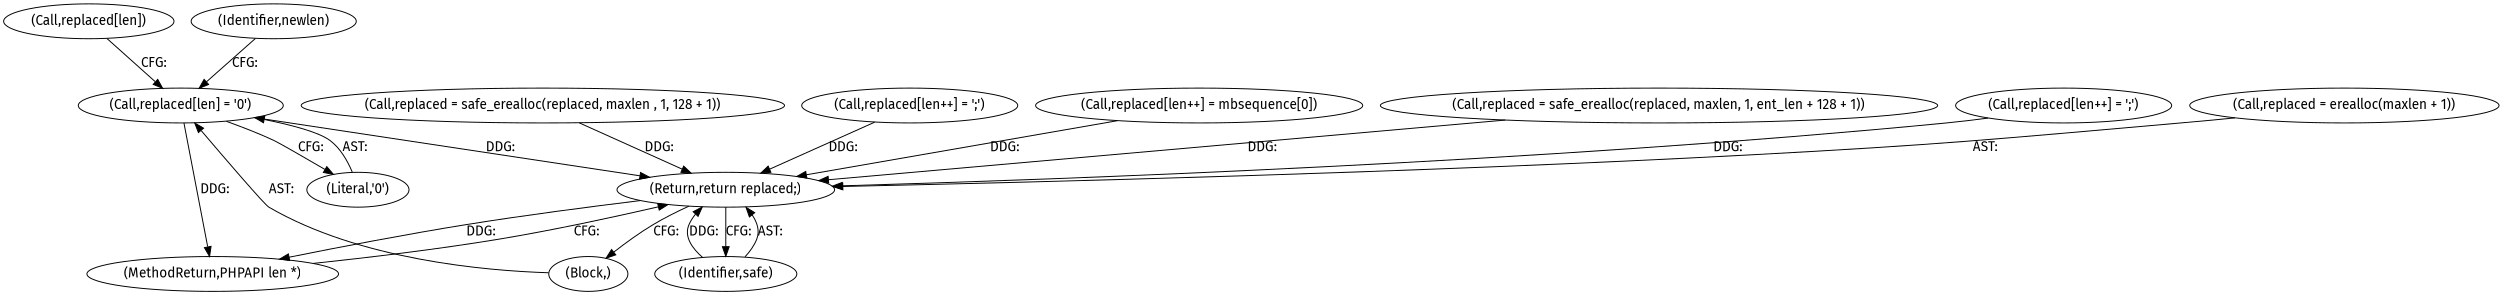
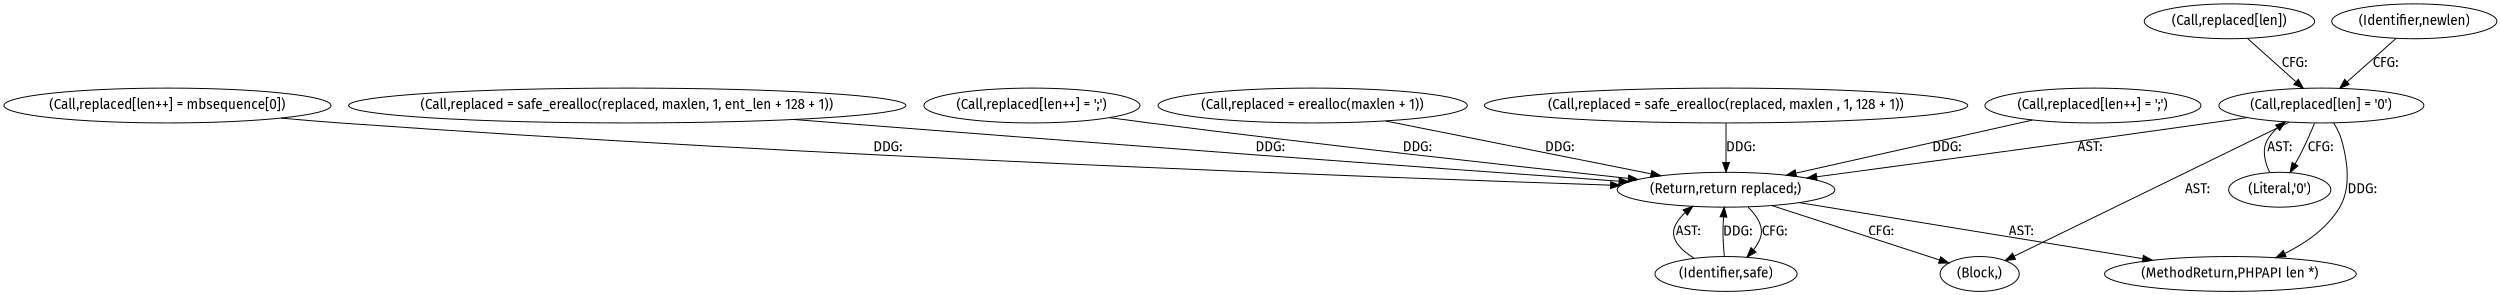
  digraph {
    fontname="Fira Sans"
    node [fontname="Fira Sans"]
    edge [fontname="Fira Sans"]
    n1 [label="(Call,replaced[len] = '\0')"]
    n2 [label="(Return,return replaced;)"]
    n3 [label="(MethodReturn,PHPAPI len *)"]
    n4 [label="(Block,)"]
    n5 [label="(Literal,'\0')"]
    n6 [label="(Identifier,safe)"]
    n7 [label="(Call,replaced[len])"]
    n8 [label="(Call,replaced[len++] = mbsequence[0])"]
    n9 [label="(Call,replaced = safe_erealloc(replaced, maxlen, 1, ent_len + 128 + 1))"]
    n10 [label="(Call,replaced[len++] = ';')"]
    n11 [label="(Call,replaced = erealloc(maxlen + 1))"]
    n12 [label="(Call,replaced = safe_erealloc(replaced, maxlen , 1, 128 + 1))"]
    n13 [label="(Identifier,newlen)"]
    n14 [label="(Call,replaced[len++] = ';')"]
-   n1 -> n2 [label="DDG: "]
+   n1 -> n2 [label="AST: "]
    n1 -> n3 [label="DDG: "]
-   n4 -> n1 [label="AST: "]
+   n1 -> n4 [label="AST: "]
    n1 -> n5 [label="CFG: "]
-   n2 -> n3 [label="DDG: "]
+   n2 -> n3 [label="AST: "]
    n2 -> n4 [label="CFG: "]
    n2 -> n6 [label="CFG: "]
-   n3 -> n2 [label="CFG: "]
    n5 -> n1 [label="AST: "]
    n6 -> n2 [label="AST: "]
    n6 -> n2 [label="DDG: "]
    n7 -> n1 [label="CFG: "]
    n8 -> n2 [label="DDG: "]
    n9 -> n2 [label="DDG: "]
    n10 -> n2 [label="DDG: "]
-   n11 -> n2 [label="AST: "]
+   n11 -> n2 [label="DDG: "]
    n12 -> n2 [label="DDG: "]
    n13 -> n1 [label="CFG: "]
    n14 -> n2 [label="DDG: "]
  }
